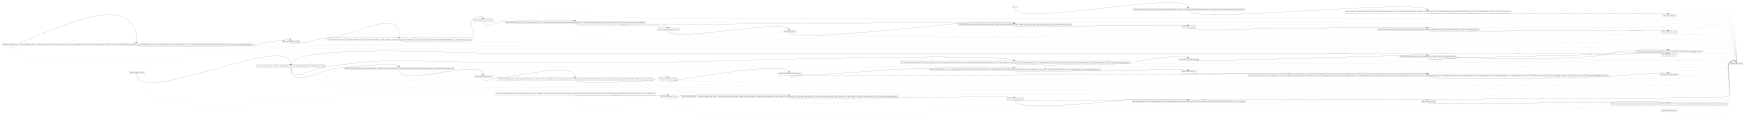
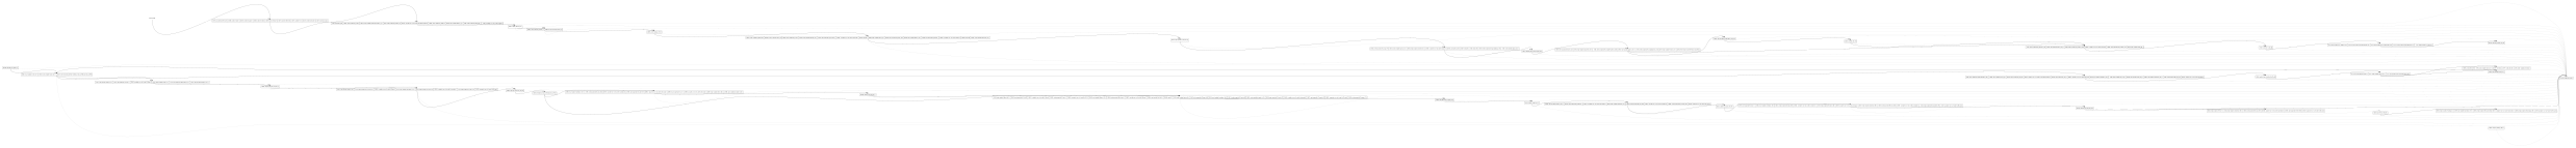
  digraph {
    fontname=Inter
    rankdir=LR
    node [fontname=Inter shape=record]
    edge [fontname=Inter headport=n tailport=s]
    n1 [label=BB_entry790 shape=none]
    n2 [label="{22465: constant[undefined,v1]|22466: vardecl['result']|22467: vardecl['stopped']|22468: vardecl['index']|22469: vardecl['length']|22470: vardecl['deferred']|22471: vardecl['tick']|22472: vardecl['animation']|22473: vardecl['props']}"]
    n3 [label="{22474: constant[0.0,v2]|22475: write-variable[v2,'index']*|22476: read-variable['animationPrefilters',v4,-]|22477: read-property[v4,'length',v3]|22478: \<variable-non-null-undef\>['animationPrefilters']|22479: write-variable[v3,'length']*|22480: read-variable['jQuery',v9,-]|22481: read-property[v9,'Deferred',-]|22482: \<variable-non-null-undef\>['jQuery']}"]
    n4 [label="{22483: call[v9,'Deferred',v7]}"]
    n5 [label="{22658: exceptional-return}"]
+   n6 [label="{22484: read-property[v7,'always',-]|22485: function-expr[function(),v10]}"]
    n7 [label="{22486: call[v7,'always',v10,v5]}"]
    n8 [label="{22487: write-variable[v5,'deferred']*|22488: function-expr[function(),v11]|22489: write-variable[v11,'tick']*|22490: read-variable['deferred',v14,-]|22491: read-property[v14,'promise',-]|22492: \<variable-non-null-undef\>['deferred']|22493: new[v15]|22494: read-variable['elem',v16,-]|22495: write-property[v15,'elem',v16]|22496: read-variable['jQuery',v19,-]|22497: read-property[v19,'extend',-]|22498: \<variable-non-null-undef\>['jQuery']|22499: new[v20]|22500: read-variable['properties',v21,-]}"]
    n9 [label="{22501: call[v19,'extend',v20,v21,v17]}"]
    n10 [label="{22502: write-property[v15,'props',v17]|22503: read-variable['jQuery',v24,-]|22504: read-property[v24,'extend',-]|22505: \<variable-non-null-undef\>['jQuery']|22506: constant[true,v25]|22507: new[v26]|22508: new[v27]|22509: write-property[v26,'specialEasing',v27]|22510: read-variable['options',v28,-]}"]
    n11 [label="{22511: call[v24,'extend',v25,v26,v28,v22]}"]
    n12 [label="{22512: write-property[v15,'opts',v22]|22513: read-variable['properties',v29,-]|22514: write-property[v15,'originalProperties',v29]|22515: read-variable['options',v30,-]|22516: write-property[v15,'originalOptions',v30]|22517: read-variable['fxNow',v31,-]|22518: if[v31](true-block:7687,false-block:7685)}"]
    n13 [label="{22521: write-property[v15,'startTime',v31]|22522: read-variable['options',v33,-]|22523: read-property[v33,'duration',v32]|22524: \<variable-non-null-undef\>['options']|22525: write-property[v15,'duration',v32]|22526: read-variable['Array',v35,-]}"]
    n14 [label="{22519: read-variable['createFxNow',v33,v32]}"]
    n15 [label="{22527: construct[-,v35,v34]}"]
    n16 [label="{22520: call[v32,v33,v31]}"]
    n17 [label="{22528: write-property[v15,'tweens',v34]|22529: function-expr[function(prop,end),v36]|22530: write-property[v15,'createTween',v36]|22531: function-expr[function(gotoEnd),v37]|22532: write-property[v15,'stop',v37]}"]
    n18 [label="{22533: call[v14,'promise',v15,v12]}"]
    n19 [label="{22546: call[v40,v41,v42,v43,-]*}"]
    n20 [label="{22547: read-variable['index',v47,-]|22548: read-variable['length',v48,-]|22549: \<[v47,v48,v46]|22550: if[v46](true-block:7694,false-block:7695)}"]
    n21 [label="{22551: read-variable['animationPrefilters',v52,-]|22552: read-variable['index',v53,-]|22553: read-property[v52,v53,v51]|22554: \<variable-non-null-undef\>['animationPrefilters']|22555: read-property[v51,'call',-]|22556: \<property-non-null-undef\>[v52,v53]|22557: read-variable['animation',v54,-]|22558: read-variable['elem',v55,-]|22559: read-variable['props',v56,-]|22560: read-variable['animation',v58,-]|22561: read-property[v58,'opts',v57]|22562: \<variable-non-null-undef\>['animation']}"]
    n22 [label="{22563: read-variable['jQuery',v50,-]|22564: read-property[v50,'map',-]|22565: \<variable-non-null-undef\>['jQuery']|22566: read-variable['props',v51,-]|22567: read-variable['createTween',v52,-]|22568: read-variable['animation',v53,-]}"]
    n23 [label="{22569: call[v51,'call',v54,v55,v56,v57,v49]}"]
    n24 [label="{22579: call[v50,'map',v51,v52,v53,-]*}"]
    n25 [label="{22570: write-variable[v49,'result']*|22571: read-variable['result',v59,-]|22572: if[v59](true-block:7698,false-block:7699)}"]
    n26 [label="{22580: read-variable['jQuery',v56,-]|22581: read-property[v56,'isFunction',-]|22582: \<variable-non-null-undef\>['jQuery']|22583: read-variable['animation',v59,-]|22584: read-property[v59,'opts',v58]|22585: \<variable-non-null-undef\>['animation']|22586: read-property[v58,'start',v57]|22587: \<property-non-null-undef\>[v59,'opts']}"]
    n27 [label="{22573: read-variable['result',v1,-]}"]
    n28 [label="{22574: constant[1.0,v60]|22575: read-variable['index',v61,-]|22576: +[v61,v62]|22577: +[v62,v60,v63]|22578: write-variable[v63,'index']}"]
    n29 [label="{22588: call[v56,'isFunction',v57,v54]}"]
    n30 [label="{22589: if[v54](true-block:7704,false-block:7706)}"]
    n31 [label="{22590: read-variable['animation',v63,-]|22591: read-property[v63,'opts',v62]|22592: \<variable-non-null-undef\>['animation']|22593: read-property[v62,'start',v61]|22594: \<property-non-null-undef\>[v63,'opts']|22595: read-property[v61,'call',-]|22596: \<property-non-null-undef\>[v62,'start']|22597: read-variable['elem',v64,-]|22598: read-variable['animation',v65,-]}"]
    n32 [label="{22600: read-variable['jQuery',v62,-]|22601: read-property[v62,'fx',v61]|22602: \<variable-non-null-undef\>['jQuery']|22603: read-property[v61,'timer',-]|22604: \<property-non-null-undef\>[v62,'fx']|22605: read-variable['jQuery',v65,-]|22606: read-property[v65,'extend',-]|22607: \<variable-non-null-undef\>['jQuery']|22608: read-variable['tick',v66,-]|22609: new[v67]|22610: read-variable['elem',v68,-]|22611: write-property[v67,'elem',v68]|22612: read-variable['animation',v69,-]|22613: write-property[v67,'anim',v69]|22614: read-variable['animation',v72,-]|22615: read-property[v72,'opts',v71]|22616: \<variable-non-null-undef\>['animation']|22617: read-property[v71,'queue',v70]|22618: \<property-non-null-undef\>[v72,'opts']|22619: write-property[v67,'queue',v70]}"]
    n33 [label="{22599: call[v61,'call',v64,v65,-]*}"]
    n34 [label="{22620: call[v65,'extend',v66,v67,v63]}"]
+   n35 [label="{22621: call[v61,'timer',v63,-]*}"]
    n36 [label="{22622: read-variable['animation',v80,-]|22623: read-property[v80,'progress',-]|22624: \<variable-non-null-undef\>['animation']|22625: read-variable['animation',v83,-]|22626: read-property[v83,'opts',v82]|22627: \<variable-non-null-undef\>['animation']|22628: read-property[v82,'progress',v81]|22629: \<property-non-null-undef\>[v83,'opts']}"]
    n37 [label="{22630: call[v80,'progress',v81,v78]}"]
    n38 [label="{22631: read-property[v78,'done',-]|22632: read-variable['animation',v86,-]|22633: read-property[v86,'opts',v85]|22634: \<variable-non-null-undef\>['animation']|22635: read-property[v85,'done',v84]|22636: \<property-non-null-undef\>[v86,'opts']|22637: read-variable['animation',v89,-]|22638: read-property[v89,'opts',v88]|22639: \<variable-non-null-undef\>['animation']|22640: read-property[v88,'complete',v87]|22641: \<property-non-null-undef\>[v89,'opts']}"]
    n39 [label="{22642: call[v78,'done',v84,v87,v76]}"]
    n40 [label="{22643: read-property[v76,'fail',-]|22644: read-variable['animation',v92,-]|22645: read-property[v92,'opts',v91]|22646: \<variable-non-null-undef\>['animation']|22647: read-property[v91,'fail',v90]|22648: \<property-non-null-undef\>[v92,'opts']}"]
    n41 [label="{22649: call[v76,'fail',v90,v74]}"]
    n42 [label="{22650: read-property[v74,'always',-]|22651: read-variable['animation',v95,-]|22652: read-property[v95,'opts',v94]|22653: \<variable-non-null-undef\>['animation']|22654: read-property[v94,'always',v93]|22655: \<property-non-null-undef\>[v95,'opts']}"]
    n43 [label="{22656: call[v74,'always',v93,v1]}"]
    n1 -> n2 [headlabel="    7675"]
    n2 -> n3 [headlabel="      7676"]
    n3 -> n4 [headlabel="      7677"]
    n3 -> n5 [color=gray headlabel="      7718"]
    n4 -> n5 [color=gray]
+   n4 -> n6 [headlabel="      7678"]
+   n6 -> n5 [color=gray]
+   n6 -> n7 [headlabel="      7679"]
    n7 -> n5 [color=gray]
    n7 -> n8 [headlabel="      7680"]
    n8 -> n5 [color=gray]
    n8 -> n9 [headlabel="      7681"]
    n9 -> n5 [color=gray]
    n9 -> n10 [headlabel="      7682"]
    n10 -> n5 [color=gray]
    n10 -> n11 [headlabel="      7683"]
    n11 -> n5 [color=gray]
    n11 -> n12 [headlabel="      7684"]
    n12 -> n5 [color=gray]
    n12 -> n13 [headlabel="      7687"]
    n12 -> n14 [headlabel="      7685"]
    n13 -> n5 [color=gray]
    n13 -> n15 [headlabel="      7688"]
    n14 -> n5 [color=gray]
    n14 -> n16 [headlabel="      7686"]
    n15 -> n5 [color=gray]
    n15 -> n17 [headlabel="      7689"]
    n16 -> n5 [color=gray]
    n16 -> n13
    n17 -> n5 [color=gray]
    n17 -> n18 [headlabel="      7690"]
    n18 -> n5 [color=gray]
    n19 -> n5 [color=gray]
    n19 -> n20 [headlabel="      7693"]
    n20 -> n5 [color=gray]
    n20 -> n21 [headlabel="      7694"]
    n20 -> n22 [headlabel="      7695"]
    n21 -> n5 [color=gray]
    n21 -> n23 [headlabel="      7696"]
    n22 -> n5 [color=gray]
    n22 -> n24 [headlabel="      7700"]
    n23 -> n5 [color=gray]
    n23 -> n25 [headlabel="      7697"]
    n24 -> n5 [color=gray]
    n24 -> n26 [headlabel="      7701"]
    n25 -> n5 [color=gray]
    n25 -> n27 [headlabel="      7698"]
    n25 -> n28 [headlabel="      7699"]
    n26 -> n5 [color=gray]
    n26 -> n29 [headlabel="      7702"]
    n27 -> n5 [color=gray]
    n28 -> n5 [color=gray]
    n28 -> n20
    n29 -> n5 [color=gray]
    n29 -> n30 [headlabel="      7703"]
    n30 -> n31 [headlabel="      7704"]
    n30 -> n32 [headlabel="      7706"]
    n31 -> n5 [color=gray]
    n31 -> n33 [headlabel="      7705"]
    n32 -> n5 [color=gray]
    n32 -> n34 [headlabel="      7707"]
    n33 -> n5 [color=gray]
    n33 -> n32
    n34 -> n5 [color=gray]
+   n34 -> n35 [headlabel="      7708"]
+   n35 -> n5 [color=gray]
+   n35 -> n36 [headlabel="      7709"]
    n36 -> n5 [color=gray]
    n36 -> n37 [headlabel="      7710"]
    n37 -> n5 [color=gray]
    n37 -> n38 [headlabel="      7711"]
    n38 -> n5 [color=gray]
    n38 -> n39 [headlabel="      7712"]
    n39 -> n5 [color=black]
    n39 -> n40 [headlabel="      7713"]
    n40 -> n41 [color=gray headlabel="      7714"]
    n41 -> n5 [color=gray]
    n41 -> n42 [headlabel="      7715"]
    n42 -> n5 [color=gray]
    n43 -> n5 [color=gray]
  }
